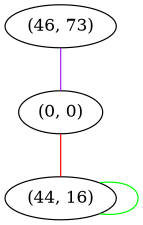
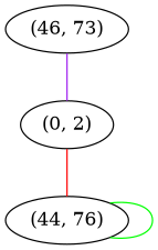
  graph {
    "(46, 73)"
-   "(0, 0)"
-   "(44, 76)" [label="(44, 16)"]
+   "(0, 0)" [label="(0, 2)"]
+   "(44, 76)"
    "(46, 73)" -- "(0, 0)" [color=purple weight=4]
    "(0, 0)" -- "(44, 76)" [color=red weight=1]
    "(44, 76)" -- "(44, 76)" [color=green weight=2]
  }
